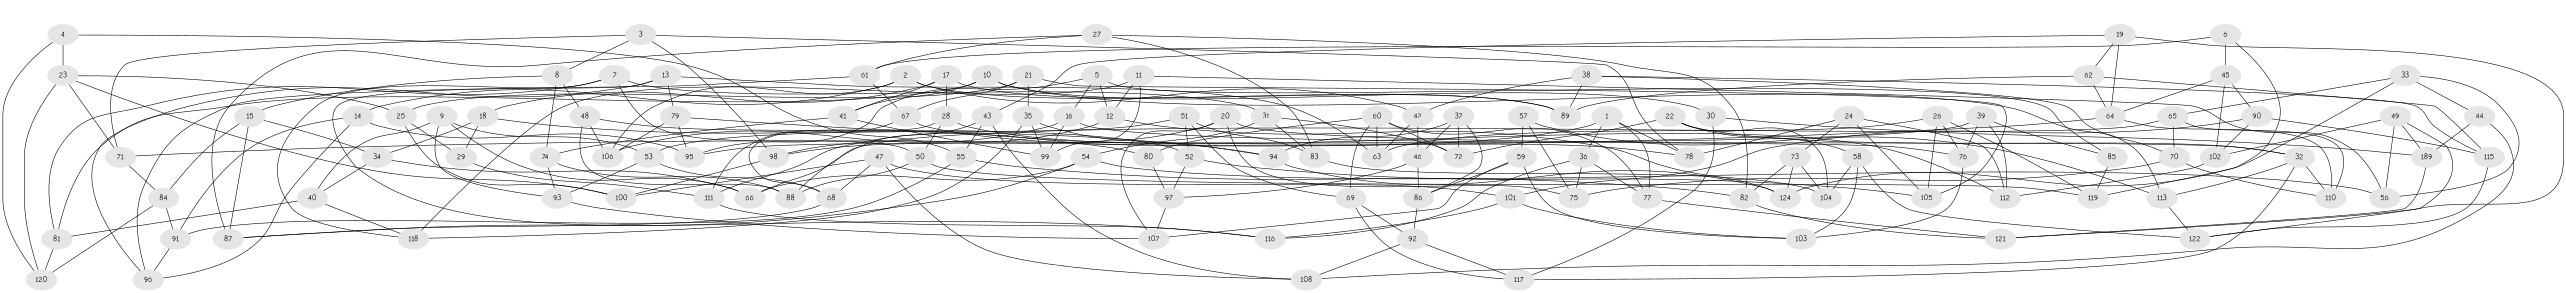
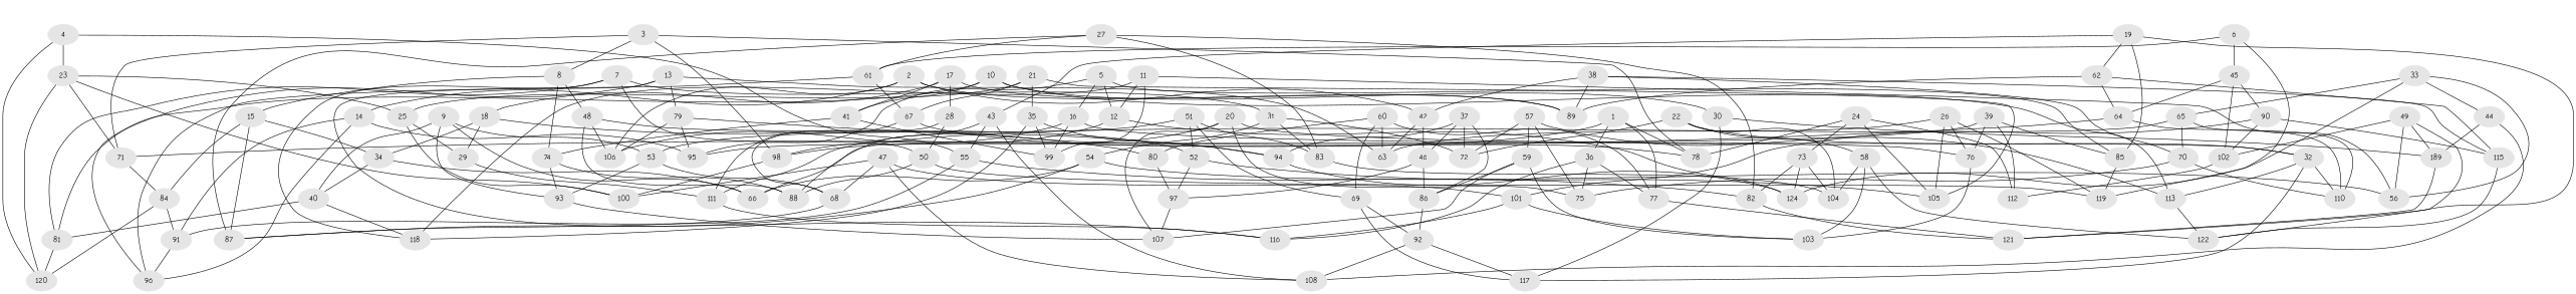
  graph {
    fontname="Comic Neue"
    node [color=gray90 fontname="Comic Neue" style=filled]
    edge [fontname="Comic Neue"]
    1
    36
    77
    78
    98
    116
    75
    121
    100
    2
    14
    42
    89
    106
    95
    96
    91
    63
    46
    3
    8
    71
    15
    48
    74
    84
    4
    23
    55
    120
    25
    82
    5
    12
    16
    85
    n37 [label=124]
    99
    76
    119
    6
    45
    61
    n44 [label=189]
    30
    117
    64
    90
    102
    67
    7
    31
    50
    81
    118
    72
    83
    54
    88
    34
    87
    52
    93
    9
    40
    53
    66
    68
    107
    10
    41
    113
    122
    11
    56
    13
    79
    94
    103
    17
    18
    28
    29
    80
    112
    111
    97
    19
    43
    62
    108
    115
    20
    32
    110
    21
    35
    105
    22
    58
    104
    24
    73
    26
    27
    44
    33
    65
    70
    37
    86
    92
    38
    39
    101
    47
    49
    51
    69
    57
    59
    60
    1 -- 36
    1 -- 77
    1 -- 78
    1 -- 98
    36 -- 77
    36 -- 116
    36 -- 75
    77 -- 121
    98 -- 100
    2 -- 14
    2 -- 42
    2 -- 89
    2 -- 106
    14 -- 95
    14 -- 96
    14 -- 91
    42 -- 63
    42 -- 46
    91 -- 96
    46 -- 97
    46 -- 86
    3 -- 78
    3 -- 98
    3 -- 8
    3 -- 71
    8 -- 15
    8 -- 48
    8 -- 74
    71 -- 84
    15 -- 84
    15 -- 34
    15 -- 87
    48 -- 106
    48 -- 88
    48 -- 52
    74 -- 88
    74 -- 93
    84 -- 91
    84 -- 120
    4 -- 23
    4 -- 55
    4 -- 120
    23 -- 100
    23 -- 71
    23 -- 120
    23 -- 25
    55 -- 91
    55 -- 82
    25 -- 100
    25 -- 29
    82 -- 121
    5 -- 95
    5 -- 12
    5 -- 16
    5 -- 85
    12 -- 98
    12 -- n37
    16 -- 106
    16 -- 99
    16 -- 76
    85 -- 119
    76 -- 103
    6 -- 119
    6 -- 45
    6 -- 61
    45 -- 64
    45 -- 90
    45 -- 102
    61 -- 96
    61 -- 67
    n44 -- 121
    30 -- n44
    30 -- 117
    64 -- 71
    64 -- 110
    90 -- 102
    90 -- 115
    90 -- 101
    102 -- 112
    67 -- 78
    67 -- 111
    7 -- 31
    7 -- 50
    7 -- 81
    7 -- 118
    31 -- 72
    31 -- 83
    31 -- 54
    50 -- 119
    50 -- 88
    81 -- 120
    83 -- 104
    54 -- 87
    54 -- 66
    54 -- 56
    34 -- 40
    34 -- 66
    52 -- 97
    52 -- 105
    93 -- 107
    9 -- 93
    9 -- 40
    9 -- 53
    9 -- 66
    40 -- 81
    40 -- 118
    53 -- 93
    53 -- 68
    68 -- 87
    10 -- 30
    10 -- 81
    10 -- 41
    10 -- 113
    41 -- 74
    41 -- 99
    113 -- 122
    11 -- 12
    11 -- 99
    11 -- 118
    11 -- 56
    13 -- 116
    13 -- 96
    13 -- 63
    13 -- 79
    79 -- 106
    79 -- 95
    79 -- 94
    94 -- n37
    17 -- 89
    17 -- 41
    17 -- 18
    17 -- 28
    18 -- 34
    18 -- 29
    18 -- 80
    28 -- 50
    28 -- 68
-   28 -- 112
    29 -- 111
    80 -- 97
    111 -- 116
    97 -- 107
    19 -- 121
-   19 -- 64
+   19 -- 85
    19 -- 43
    19 -- 62
    43 -- 55
    43 -- 88
    43 -- 108
    62 -- 89
    62 -- 64
    62 -- 115
    115 -- 122
    20 -- 75
    20 -- 107
    20 -- 111
    20 -- 32
    32 -- 117
    32 -- 113
    32 -- 110
    21 -- 25
    21 -- 67
    21 -- 35
    21 -- 105
    35 -- 99
    35 -- 118
    35 -- 94
    22 -- 72
    22 -- 32
    22 -- 58
    22 -- 104
    58 -- 122
    58 -- 103
    58 -- 104
    24 -- 78
    24 -- 112
    24 -- 105
    24 -- 73
    73 -- 82
    73 -- n37
    73 -- 104
    26 -- 63
    26 -- 76
    26 -- 119
    26 -- 105
    27 -- 82
    27 -- 61
    27 -- 83
    27 -- 87
    44 -- n44
    44 -- 108
    33 -- n37
    33 -- 56
    33 -- 44
    33 -- 65
    65 -- 66
    65 -- 110
    65 -- 70
    70 -- 75
    70 -- 110
    37 -- 46
    37 -- 72
    37 -- 94
    37 -- 86
    86 -- 92
    92 -- 117
    92 -- 108
    38 -- 42
    38 -- 89
    38 -- 115
    38 -- 70
    39 -- 95
    39 -- 85
    39 -- 76
    39 -- 112
    101 -- 116
    101 -- 103
    47 -- 100
    47 -- 68
    47 -- 108
    47 -- 101
    49 -- n44
    49 -- 102
    49 -- 122
    49 -- 56
    51 -- 83
    51 -- 52
    51 -- 53
    51 -- 69
    69 -- 117
    69 -- 92
    57 -- 75
-   60 -- 72
+   57 -- 72
    57 -- 113
    57 -- 59
    59 -- 107
    59 -- 103
    59 -- 86
    60 -- 77
    60 -- 63
    60 -- 80
    60 -- 69
  }
